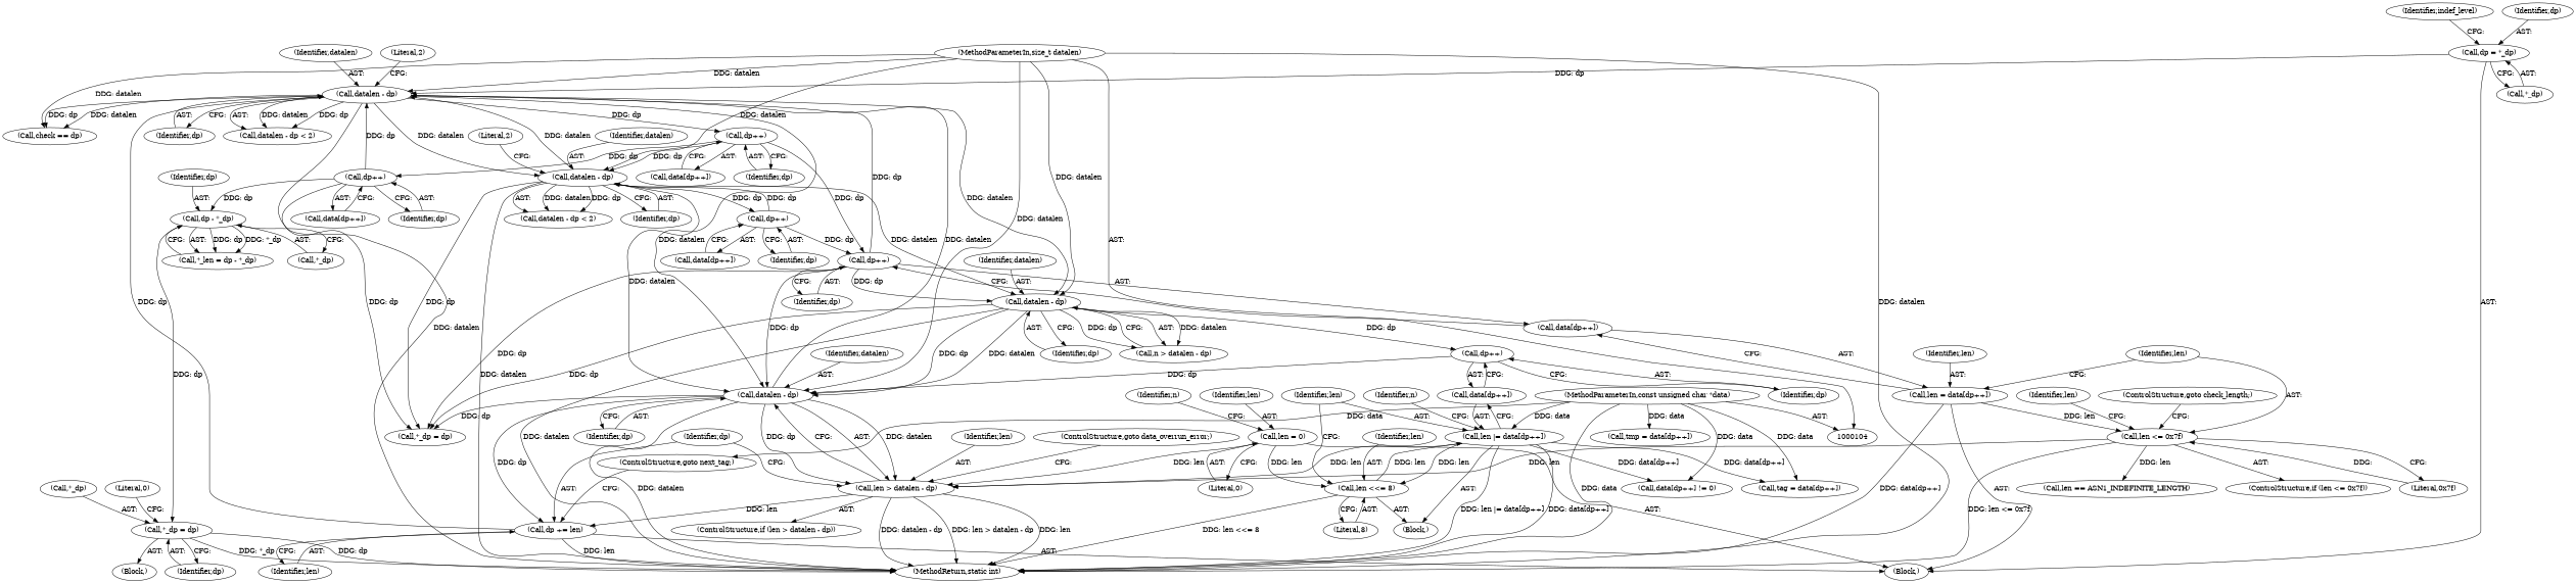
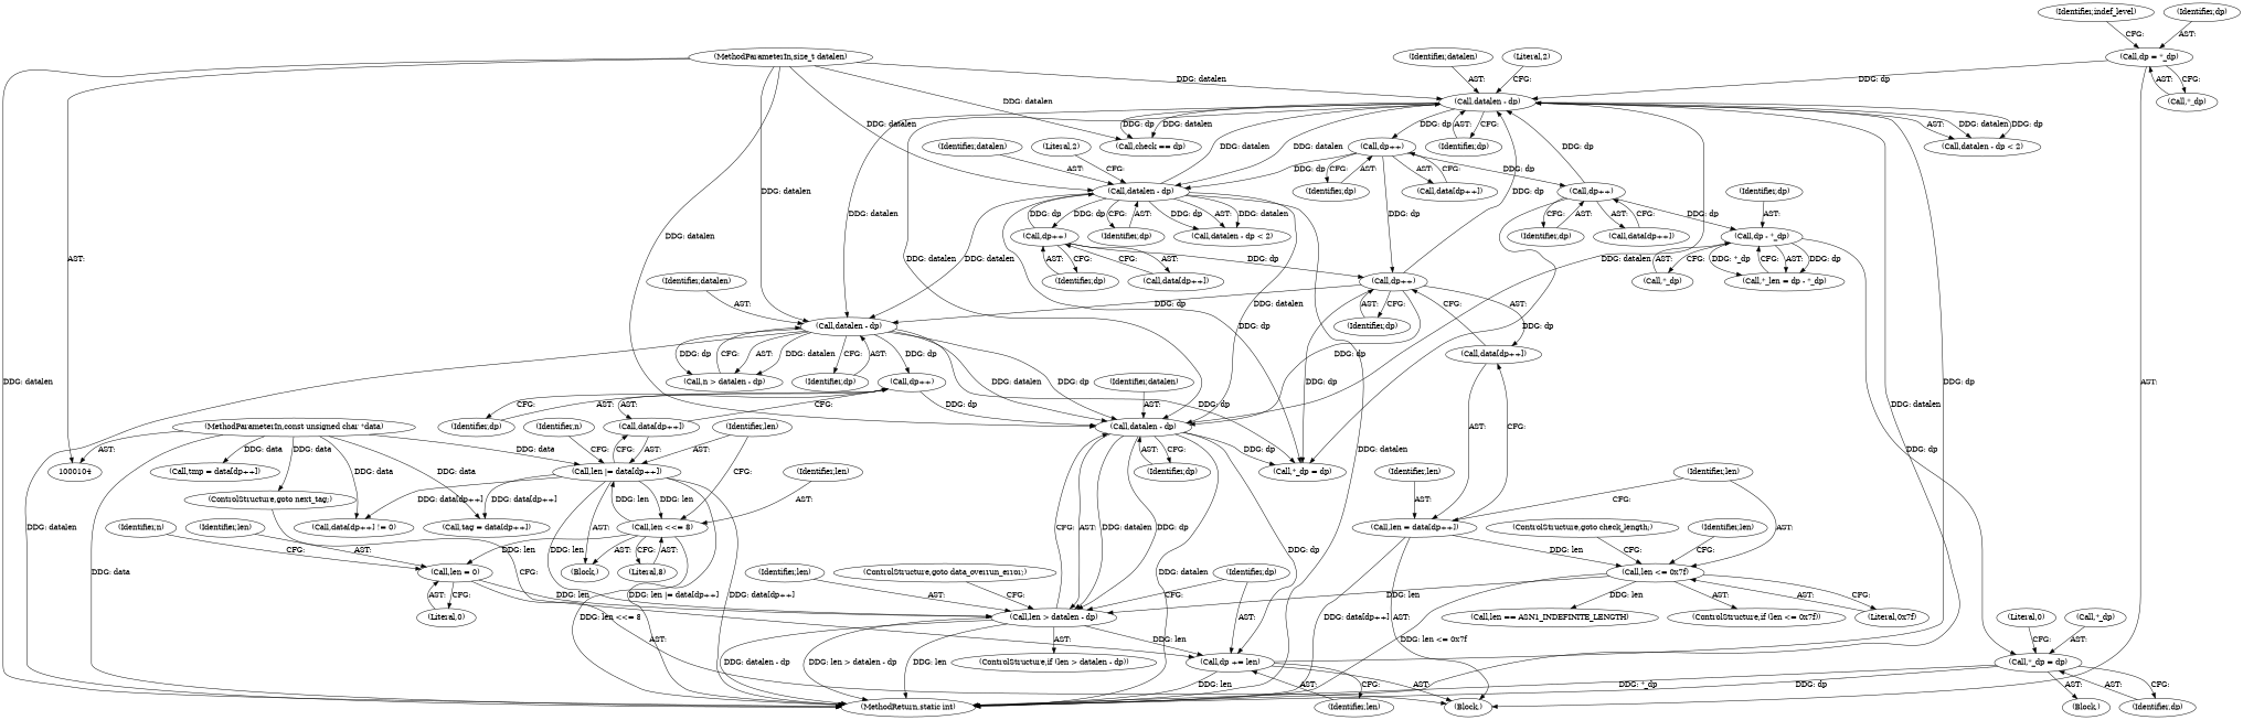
  digraph {
    n1 [label="(Call,*_dp = dp)"]
    n2 [label="(MethodReturn,static int)"]
    n3 [label="(Identifier,dp)"]
    n4 [label="(Block,)"]
    n5 [label="(Call,dp - *_dp)"]
    n6 [label="(Call,*_dp)"]
    n7 [label="(Call,*_len = dp - *_dp)"]
    n8 [label="(Call,dp++)"]
    n9 [label="(Call,datalen - dp)"]
    n10 [label="(Identifier,dp)"]
    n11 [label="(Call,*_dp = dp)"]
    n12 [label="(Call,data[dp++])"]
    n13 [label="(Call,dp++)"]
    n14 [label="(Call,datalen - dp)"]
    n15 [label="(Call,datalen - dp)"]
    n16 [label="(Call,datalen - dp)"]
    n17 [label="(Identifier,dp)"]
    n18 [label="(Call,datalen - dp < 2)"]
    n19 [label="(Call,check == dp)"]
    n20 [label="(Call,dp++)"]
    n21 [label="(Identifier,dp)"]
    n22 [label="(Call,data[dp++])"]
    n23 [label="(Call,dp++)"]
    n24 [label="(Call,datalen - dp < 2)"]
    n25 [label="(Identifier,dp)"]
    n26 [label="(Identifier,dp)"]
    n27 [label="(Call,data[dp++])"]
    n28 [label="(Call,dp += len)"]
    n29 [label="(Call,len > datalen - dp)"]
    n30 [label="(Identifier,dp)"]
    n31 [label="(Call,dp++)"]
    n32 [label="(Call,n > datalen - dp)"]
    n33 [label="(Identifier,dp)"]
    n34 [label="(Block,)"]
    n35 [label="(Identifier,len)"]
    n36 [label="(ControlStructure,if (len > datalen - dp))"]
    n37 [label="(Identifier,dp)"]
    n38 [label="(Call,data[dp++])"]
    n39 [label="(Identifier,dp)"]
    n40 [label="(Call,data[dp++])"]
    n41 [label="(MethodParameterIn,size_t datalen)"]
    1000104
    n43 [label="(Call,len = data[dp++])"]
    n44 [label="(Call,len |= data[dp++])"]
    n45 [label="(Call,len = 0)"]
    n46 [label="(Call,len <<= 8)"]
    n47 [label="(Literal,0)"]
    n48 [label="(Block,)"]
    n49 [label="(Literal,8)"]
    n50 [label="(Call,len <= 0x7f)"]
    n51 [label="(Call,len == ASN1_INDEFINITE_LENGTH)"]
    n52 [label="(ControlStructure,if (len <= 0x7f))"]
    n53 [label="(Literal,0x7f)"]
    n54 [label="(MethodParameterIn,const unsigned char *data)"]
    n55 [label="(Call,tag = data[dp++])"]
    n56 [label="(Call,data[dp++] != 0)"]
    n57 [label="(Call,tmp = data[dp++])"]
    n58 [label="(ControlStructure,goto next_tag;)"]
    n59 [label="(Call,dp = *_dp)"]
    n60 [label="(Call,*_dp)"]
    n61 [label="(Identifier,len)"]
    n62 [label="(Identifier,n)"]
    n63 [label="(Identifier,datalen)"]
    n64 [label="(Identifier,dp)"]
    n65 [label="(Call,*_dp)"]
    n66 [label="(Identifier,len)"]
    n67 [label="(Identifier,n)"]
    n68 [label="(Identifier,datalen)"]
    n69 [label="(Identifier,len)"]
    n70 [label="(Identifier,len)"]
    n71 [label="(ControlStructure,goto check_length;)"]
    n72 [label="(ControlStructure,goto data_overrun_error;)"]
    n73 [label="(Identifier,indef_level)"]
    n74 [label="(Identifier,dp)"]
    n75 [label="(Identifier,len)"]
    n76 [label="(Literal,0)"]
    n77 [label="(Identifier,datalen)"]
    n78 [label="(Literal,2)"]
    n79 [label="(Identifier,datalen)"]
    n80 [label="(Identifier,len)"]
    n81 [label="(Identifier,len)"]
    n82 [label="(Literal,2)"]
    n83 [label="(Identifier,dp)"]
    n1 -> n2 [label="DDG: *_dp"]
    n1 -> n2 [label="DDG: dp"]
    n1 -> n3 [label="CFG: "]
    n1 -> n4 [label="AST: "]
    n3 -> n1 [label="AST: "]
    n5 -> n1 [label="DDG: dp"]
    n5 -> n6 [label="CFG: "]
    n5 -> n7 [label="AST: "]
    n5 -> n7 [label="DDG: dp"]
    n5 -> n7 [label="DDG: *_dp"]
    n6 -> n5 [label="AST: "]
    n7 -> n5 [label="CFG: "]
    n8 -> n5 [label="DDG: dp"]
    n8 -> n9 [label="DDG: dp"]
    n8 -> n10 [label="CFG: "]
    n8 -> n11 [label="DDG: dp"]
    n8 -> n12 [label="AST: "]
    n9 -> n2 [label="DDG: datalen"]
    n9 -> n13 [label="DDG: dp"]
    n9 -> n14 [label="DDG: datalen"]
    n9 -> n15 [label="DDG: datalen"]
    n9 -> n16 [label="DDG: datalen"]
    n9 -> n17 [label="CFG: "]
    n9 -> n18 [label="AST: "]
    n9 -> n18 [label="DDG: datalen"]
    n9 -> n18 [label="DDG: dp"]
    n9 -> n19 [label="DDG: datalen"]
    n9 -> n19 [label="DDG: dp"]
    n10 -> n8 [label="AST: "]
    n12 -> n8 [label="CFG: "]
    n13 -> n8 [label="DDG: dp"]
    n13 -> n14 [label="DDG: dp"]
    n13 -> n20 [label="DDG: dp"]
    n13 -> n21 [label="CFG: "]
    n13 -> n22 [label="AST: "]
    n14 -> n2 [label="DDG: datalen"]
    n14 -> n9 [label="DDG: datalen"]
    n14 -> n11 [label="DDG: dp"]
    n14 -> n15 [label="DDG: datalen"]
    n14 -> n16 [label="DDG: datalen"]
    n14 -> n23 [label="DDG: dp"]
    n14 -> n24 [label="AST: "]
    n14 -> n24 [label="DDG: datalen"]
    n14 -> n24 [label="DDG: dp"]
    n14 -> n25 [label="CFG: "]
    n15 -> n2 [label="DDG: datalen"]
    n15 -> n9 [label="DDG: datalen"]
    n15 -> n11 [label="DDG: dp"]
    n15 -> n28 [label="DDG: dp"]
    n15 -> n29 [label="AST: "]
    n15 -> n29 [label="DDG: datalen"]
    n15 -> n29 [label="DDG: dp"]
    n15 -> n30 [label="CFG: "]
    n16 -> n2 [label="DDG: datalen"]
    n16 -> n11 [label="DDG: dp"]
    n16 -> n15 [label="DDG: datalen"]
    n16 -> n15 [label="DDG: dp"]
    n16 -> n31 [label="DDG: dp"]
    n16 -> n32 [label="AST: "]
    n16 -> n32 [label="DDG: datalen"]
    n16 -> n32 [label="DDG: dp"]
    n16 -> n33 [label="CFG: "]
    n17 -> n9 [label="AST: "]
    n20 -> n9 [label="DDG: dp"]
    n20 -> n11 [label="DDG: dp"]
    n20 -> n15 [label="DDG: dp"]
    n20 -> n16 [label="DDG: dp"]
    n20 -> n26 [label="CFG: "]
    n20 -> n27 [label="AST: "]
    n21 -> n13 [label="AST: "]
    n22 -> n13 [label="CFG: "]
    n23 -> n14 [label="DDG: dp"]
    n23 -> n20 [label="DDG: dp"]
    n23 -> n39 [label="CFG: "]
    n23 -> n40 [label="AST: "]
    n25 -> n14 [label="AST: "]
    n26 -> n20 [label="AST: "]
    n27 -> n20 [label="CFG: "]
    n27 -> n43 [label="AST: "]
    n28 -> n2 [label="DDG: len"]
    n28 -> n9 [label="DDG: dp"]
    n28 -> n34 [label="AST: "]
    n28 -> n35 [label="CFG: "]
    n29 -> n2 [label="DDG: datalen - dp"]
    n29 -> n2 [label="DDG: len > datalen - dp"]
    n29 -> n2 [label="DDG: len"]
    n29 -> n15 [label="CFG: "]
    n29 -> n28 [label="DDG: len"]
    n29 -> n36 [label="AST: "]
    n30 -> n15 [label="AST: "]
    n31 -> n15 [label="DDG: dp"]
    n31 -> n37 [label="CFG: "]
    n31 -> n38 [label="AST: "]
    n32 -> n16 [label="CFG: "]
    n33 -> n16 [label="AST: "]
    n35 -> n28 [label="AST: "]
    n37 -> n31 [label="AST: "]
    n38 -> n31 [label="CFG: "]
    n38 -> n44 [label="AST: "]
    n39 -> n23 [label="AST: "]
    n40 -> n23 [label="CFG: "]
    n41 -> n2 [label="DDG: datalen"]
    n41 -> n9 [label="DDG: datalen"]
    n41 -> n14 [label="DDG: datalen"]
    n41 -> n15 [label="DDG: datalen"]
    n41 -> n16 [label="DDG: datalen"]
    n41 -> n19 [label="DDG: datalen"]
    n41 -> 1000104 [label="AST: "]
    n43 -> n2 [label="DDG: data[dp++]"]
    n43 -> n27 [label="CFG: "]
    n43 -> n34 [label="AST: "]
    n43 -> n50 [label="DDG: len"]
    n44 -> n2 [label="DDG: len |= data[dp++]"]
    n44 -> n2 [label="DDG: data[dp++]"]
    n44 -> n29 [label="DDG: len"]
    n44 -> n38 [label="CFG: "]
    n44 -> n46 [label="DDG: len"]
    n44 -> n48 [label="AST: "]
    n44 -> n55 [label="DDG: data[dp++]"]
    n44 -> n56 [label="DDG: data[dp++]"]
    n45 -> n29 [label="DDG: len"]
    n45 -> n34 [label="AST: "]
-   n45 -> n46 [label="DDG: len"]
+   n46 -> n45 [label="DDG: len"]
    n45 -> n47 [label="CFG: "]
    n46 -> n2 [label="DDG: len <<= 8"]
    n46 -> n44 [label="DDG: len"]
    n46 -> n48 [label="AST: "]
    n46 -> n49 [label="CFG: "]
    n47 -> n45 [label="AST: "]
    n49 -> n46 [label="AST: "]
    n50 -> n2 [label="DDG: len <= 0x7f"]
    n50 -> n29 [label="DDG: len"]
    n50 -> n51 [label="DDG: len"]
    n50 -> n52 [label="AST: "]
    n50 -> n53 [label="CFG: "]
-   n53 -> n50 [label="DDG: "]
+   n53 -> n50 [label="AST: "]
    n54 -> n2 [label="DDG: data"]
    n54 -> 1000104 [label="AST: "]
    n54 -> n44 [label="DDG: data"]
    n54 -> n55 [label="DDG: data"]
    n54 -> n56 [label="DDG: data"]
    n54 -> n57 [label="DDG: data"]
    n54 -> n58 [label="DDG: data"]
    n58 -> n28 [label="CFG: "]
    n59 -> n9 [label="DDG: dp"]
    n59 -> n34 [label="AST: "]
    n59 -> n60 [label="CFG: "]
    n60 -> n59 [label="AST: "]
    n61 -> n45 [label="AST: "]
    n62 -> n45 [label="CFG: "]
    n63 -> n9 [label="AST: "]
    n64 -> n28 [label="AST: "]
    n64 -> n29 [label="CFG: "]
    n65 -> n1 [label="AST: "]
    n66 -> n44 [label="AST: "]
    n66 -> n46 [label="CFG: "]
    n67 -> n44 [label="CFG: "]
    n68 -> n14 [label="AST: "]
    n69 -> n43 [label="CFG: "]
    n69 -> n50 [label="AST: "]
    n70 -> n29 [label="AST: "]
    n71 -> n50 [label="CFG: "]
    n72 -> n29 [label="CFG: "]
    n73 -> n59 [label="CFG: "]
    n74 -> n5 [label="AST: "]
    n75 -> n46 [label="AST: "]
    n76 -> n1 [label="CFG: "]
    n77 -> n16 [label="AST: "]
    n78 -> n9 [label="CFG: "]
    n79 -> n15 [label="AST: "]
    n80 -> n50 [label="CFG: "]
    n81 -> n43 [label="AST: "]
    n82 -> n14 [label="CFG: "]
    n83 -> n59 [label="AST: "]
  }
